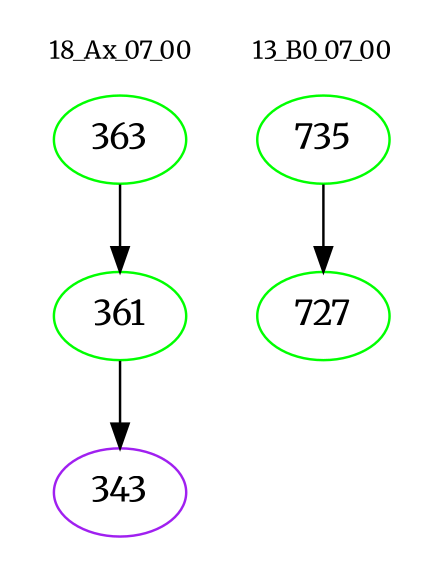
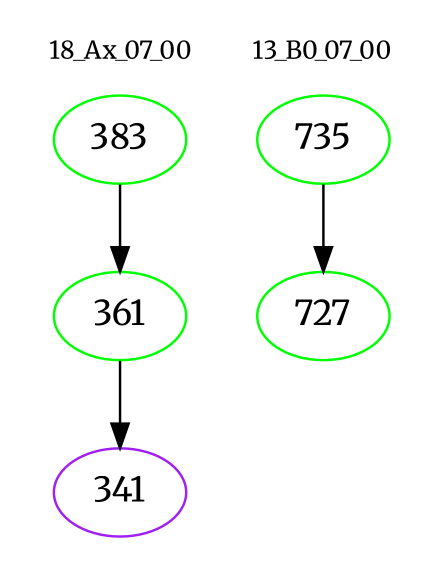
  digraph {
    fontname=Merriweather
    node [color=green fontname=Merriweather]
    edge [color=black fontname=Merriweather]
-   n1 [label=363]
+   n1 [label=383]
    n2 [label=361]
-   n3 [color=purple label=343]
+   n3 [color=purple label=341]
    n4 [label=735]
    n5 [label=727]
    subgraph cluster_1 {
      color=white
      fontsize=10
      label="18_Ax_07_00"
      n1
      n2
      n3
    }
    subgraph cluster_2 {
      color=white
      fontsize=10
      label="13_B0_07_00"
      n4
      n5
    }
    n1 -> n2
    n2 -> n3
    n4 -> n5
  }
